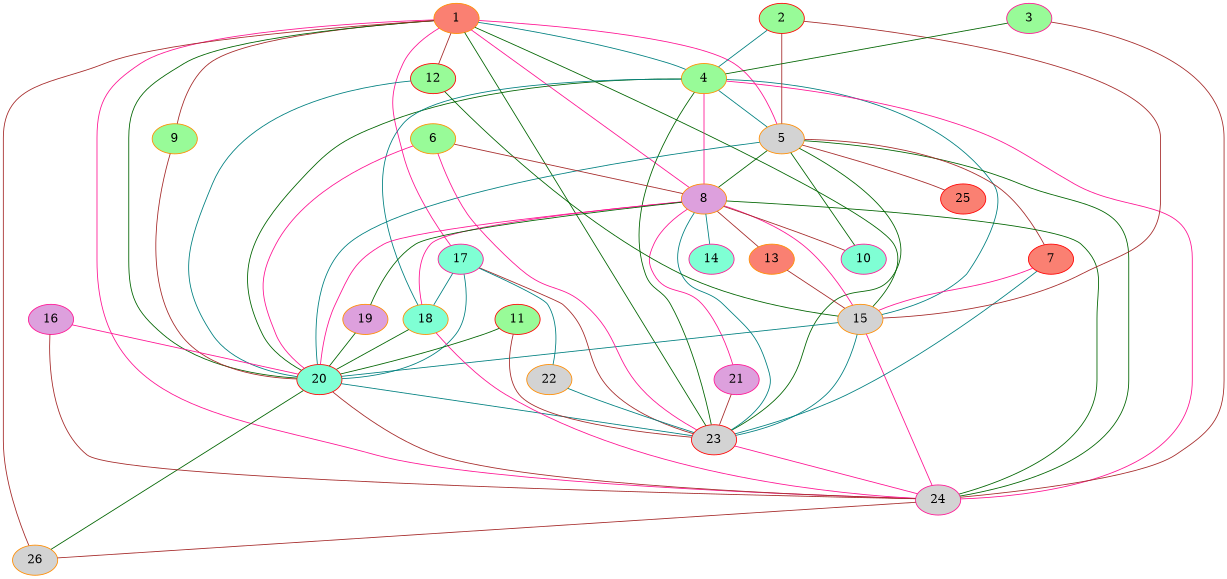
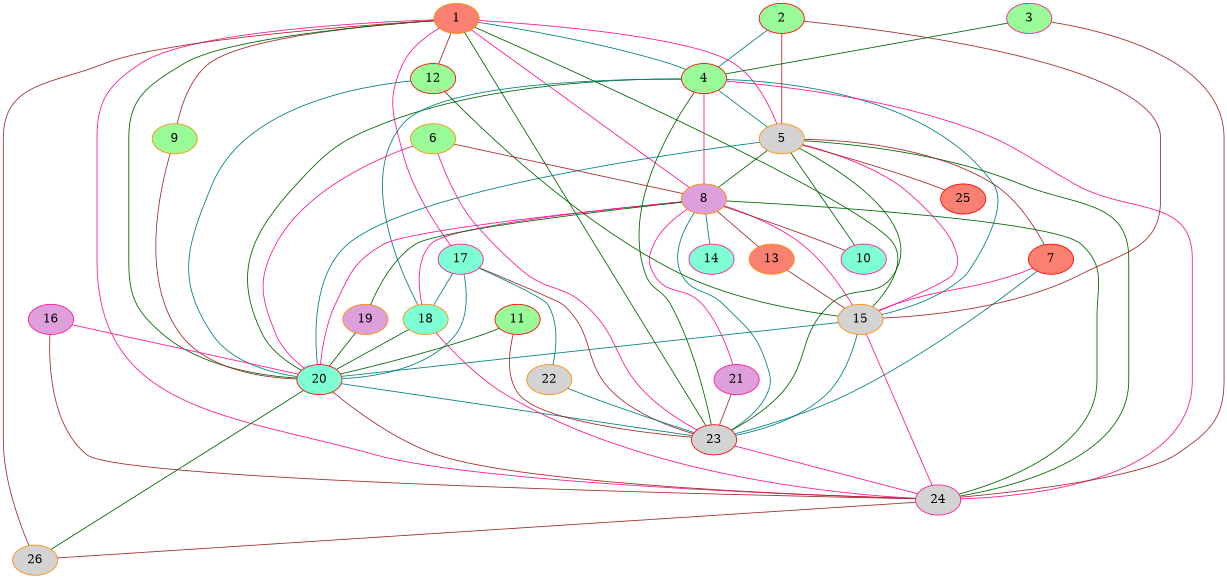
  graph {
    node [color=darkorange fillcolor=palegreen style=filled]
    edge [color=brown weight=1.0]
    1 [fillcolor=salmon]
-   4
+   4 [color=red]
    5 [fillcolor=lightgrey]
    8 [fillcolor=plum]
    9
    12 [color=red]
    15 [fillcolor=lightgrey]
    17 [color=deeppink fillcolor=aquamarine]
    20 [color=red fillcolor=aquamarine]
    23 [color=red fillcolor=lightgrey]
    24 [color=deeppink fillcolor=lightgrey]
    26 [fillcolor=lightgrey]
    18 [fillcolor=aquamarine]
    7 [color=red fillcolor=salmon]
    10 [color=deeppink fillcolor=aquamarine]
    25 [color=red fillcolor=salmon]
    13 [fillcolor=salmon]
    14 [color=deeppink fillcolor=aquamarine]
    19 [fillcolor=plum]
    21 [color=deeppink fillcolor=plum]
    22 [fillcolor=lightgrey]
    2 [color=red]
    3 [color=deeppink]
    6
    11 [color=red]
    16 [color=deeppink fillcolor=plum]
    1 -- 4 [color=teal weight=2.0]
    1 -- 5 [color=deeppink weight=2.0]
    1 -- 8 [color=deeppink weight=2.0]
    1 -- 9
    1 -- 12 [weight=2.0]
    1 -- 15 [color=darkgreen]
    1 -- 17 [color=deeppink]
    1 -- 20 [color=darkgreen weight=2.0]
    1 -- 23 [color=darkgreen]
    1 -- 24 [color=deeppink]
    1 -- 26
    4 -- 5 [color=teal]
    4 -- 8 [color=deeppink weight=2.0]
    4 -- 15 [color=teal]
    4 -- 20 [color=darkgreen weight=2.0]
    4 -- 23 [color=darkgreen]
    4 -- 24 [color=deeppink]
    4 -- 18 [color=teal]
    5 -- 8 [color=darkgreen weight=3.0]
+   5 -- 15 [color=deeppink]
    5 -- 20 [color=teal weight=3.0]
    5 -- 23 [color=darkgreen]
    5 -- 24 [color=darkgreen weight=3.0]
    5 -- 7
    5 -- 10 [color=darkgreen]
    5 -- 25
    8 -- 15 [color=deeppink weight=2.0]
    8 -- 20 [color=deeppink weight=4.0]
    8 -- 23 [color=teal weight=2.0]
    8 -- 24 [color=darkgreen weight=2.0]
    8 -- 18 [color=deeppink]
    8 -- 10
    8 -- 13
    8 -- 14 [color=teal weight=2.0]
    8 -- 19 [color=darkgreen]
    8 -- 21 [color=deeppink]
    9 -- 20
    12 -- 15 [color=darkgreen]
    12 -- 20 [color=teal]
    15 -- 20 [color=teal weight=2.0]
    15 -- 23 [color=teal weight=2.0]
    15 -- 24 [color=deeppink]
    17 -- 20 [color=teal]
    17 -- 23
    17 -- 18 [color=teal]
    17 -- 22 [color=teal]
    20 -- 23 [color=teal weight=2.0]
    20 -- 24 [weight=2.0]
    20 -- 26 [color=darkgreen]
    23 -- 24 [color=deeppink]
    24 -- 26
    18 -- 20 [color=darkgreen]
    18 -- 24 [color=deeppink]
    7 -- 15 [color=deeppink]
    7 -- 23 [color=teal]
    13 -- 15
    19 -- 20 [color=darkgreen]
    21 -- 23
    22 -- 23 [color=teal]
    2 -- 4 [color=teal]
    2 -- 5
    2 -- 15
    3 -- 4 [color=darkgreen]
    3 -- 24
    6 -- 8
    6 -- 20 [color=deeppink]
    6 -- 23 [color=deeppink]
    11 -- 20 [color=darkgreen]
    11 -- 23
    16 -- 20 [color=deeppink]
    16 -- 24
  }
